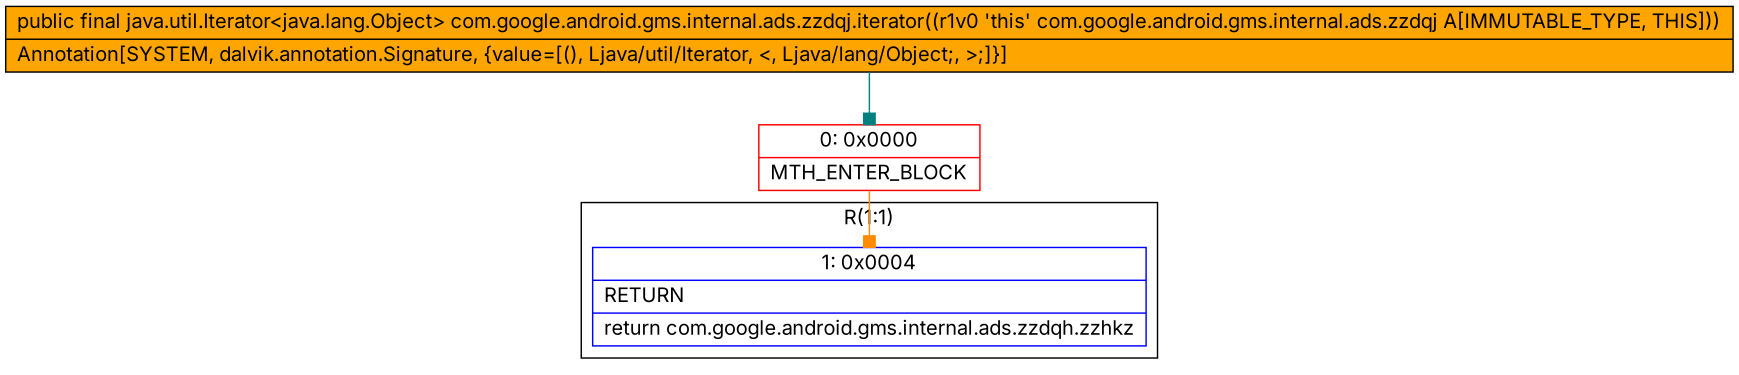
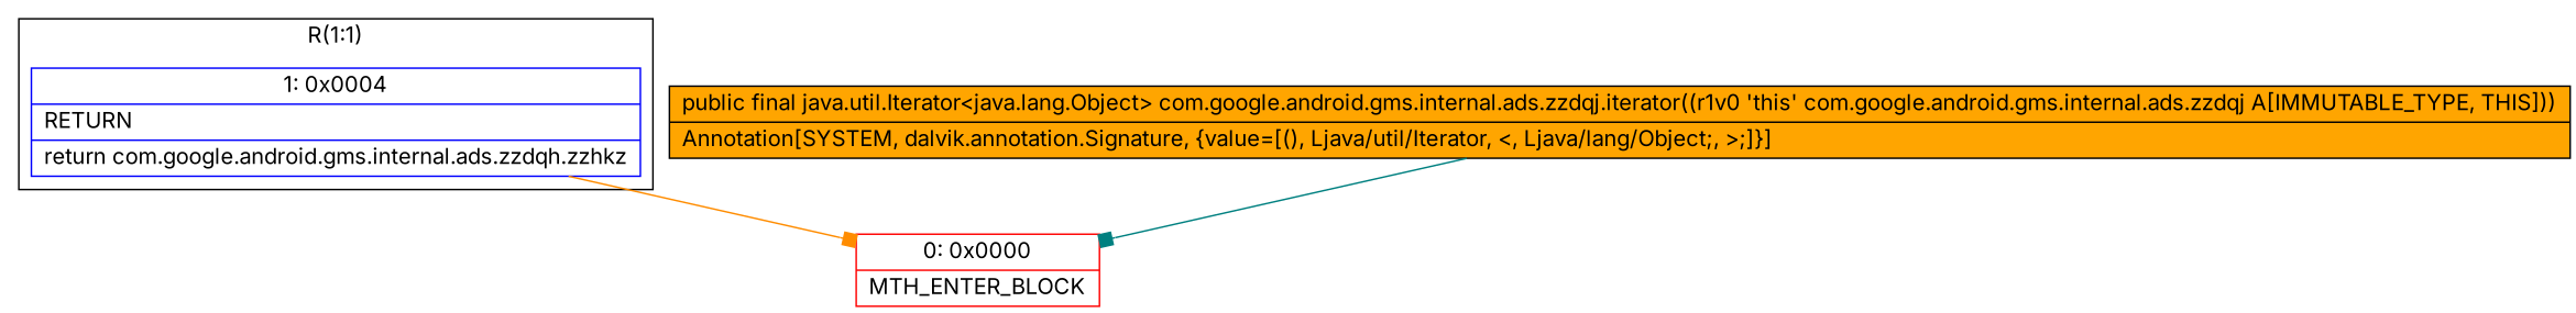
  digraph {
    fontname=Inter
    node [shape=record style=filled fillcolor=white fontname=Inter]
    edge [arrowhead=box fontname=Inter]
    n1 [color=blue label="{1\:\ 0x0004|RETURN\l|return com.google.android.gms.internal.ads.zzdqh.zzhkz\l}"]
    n2 [color=red label="{0\:\ 0x0000|MTH_ENTER_BLOCK\l}"]
    n3 [label="{public final java.util.Iterator\<java.lang.Object\> com.google.android.gms.internal.ads.zzdqj.iterator((r1v0 'this' com.google.android.gms.internal.ads.zzdqj A[IMMUTABLE_TYPE, THIS]))  | Annotation[SYSTEM, dalvik.annotation.Signature, \{value=[(), Ljava\/util\/Iterator, \<, Ljava\/lang\/Object;, \>;]\}]\l}" fillcolor=orange]
    subgraph cluster_1 {
      label="R(1:1)"
      n1
    }
-   n2 -> n1 [color=darkorange]
+   n1 -> n2 [color=darkorange]
    n3 -> n2 [color=teal]
  }
